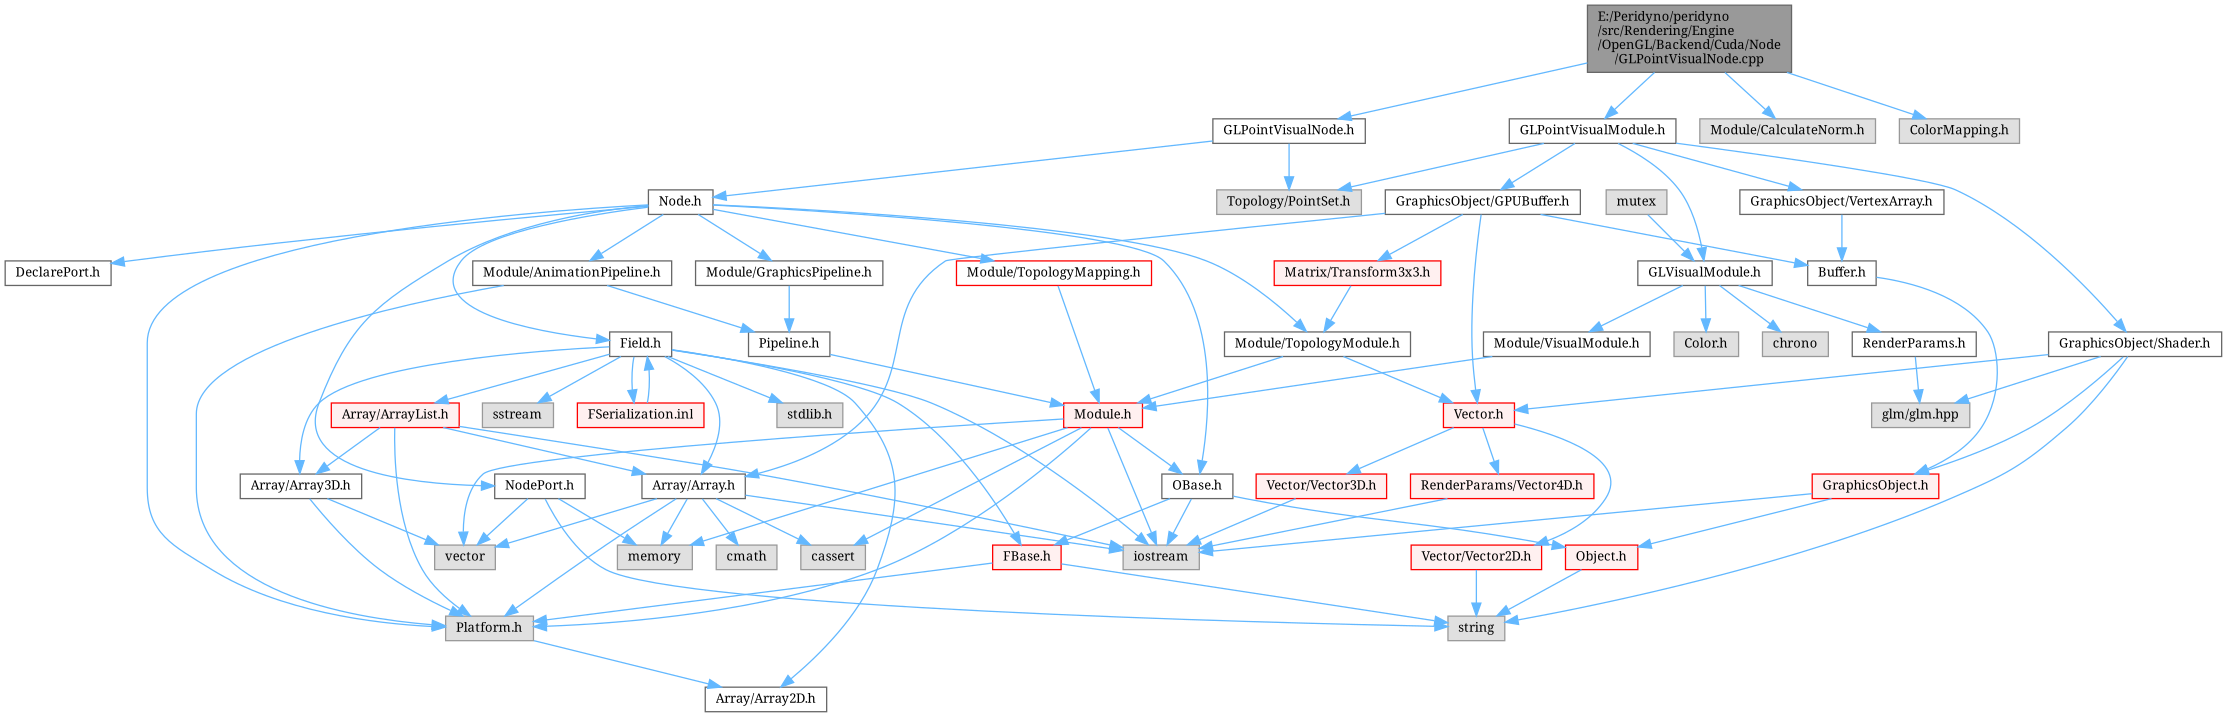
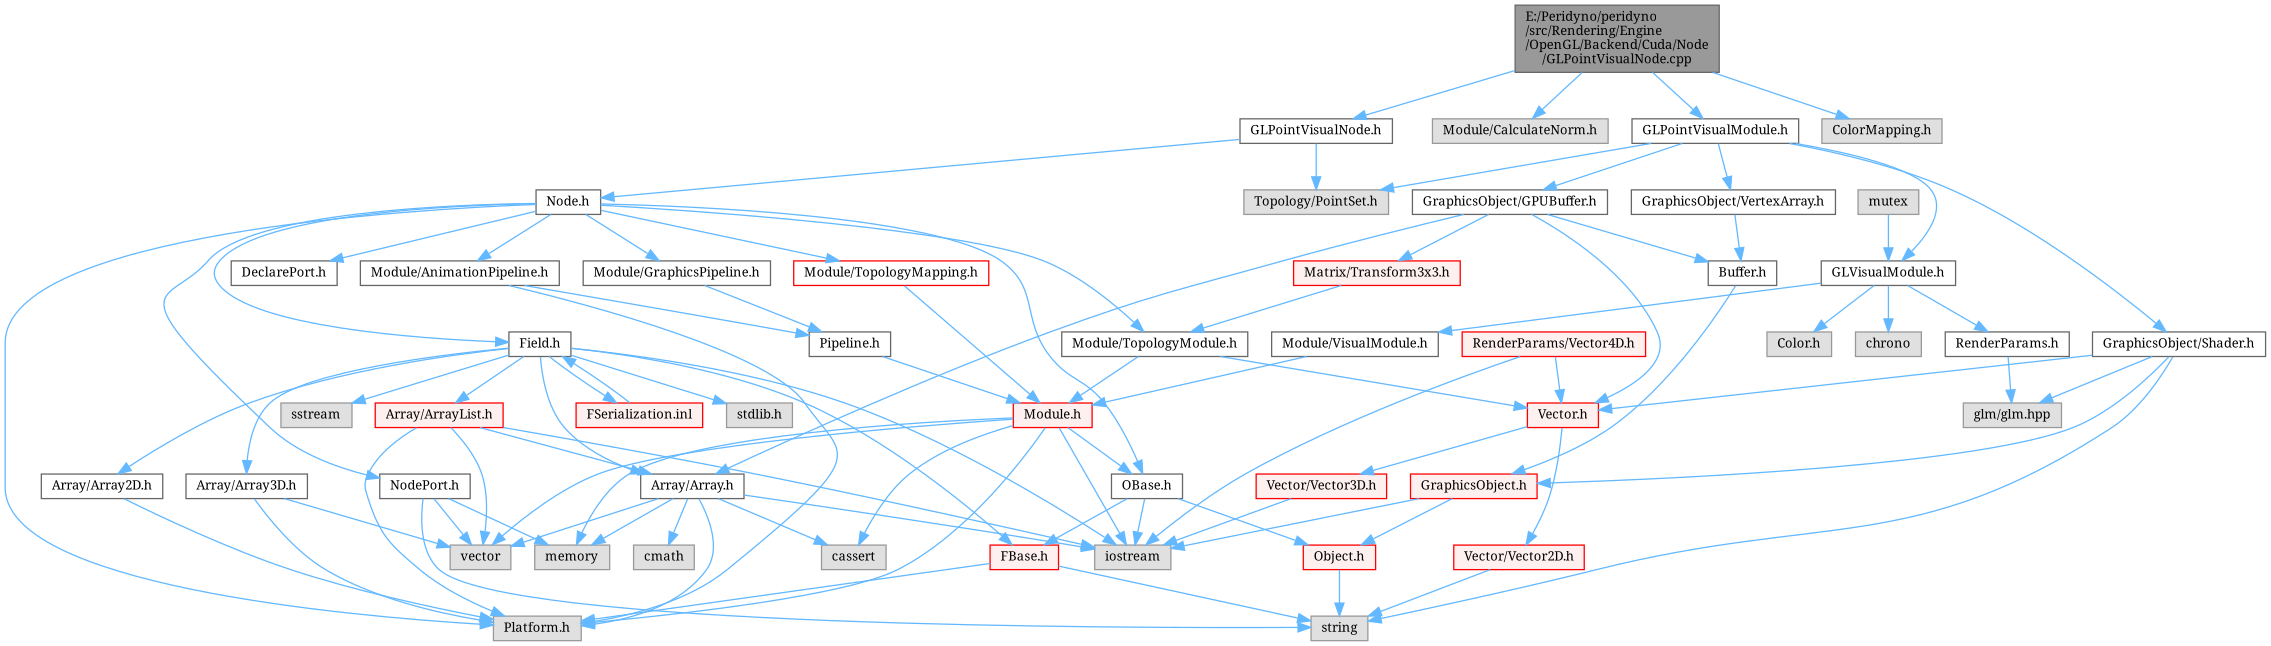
  digraph {
    fontname="Noto Serif"
    node [color=grey40 fillcolor=white fontname="Noto Serif" fontsize=10 shape=box style=filled]
    edge [color=steelblue1 fontname="Noto Serif" fontsize=10 labelfontname=Helvetica labelfontsize=10 style=solid]
    n1 [color=gray40 fillcolor=grey60 fontcolor=black height=0.2 label="E:/Peridyno/peridyno\l/src/Rendering/Engine\l/OpenGL/Backend/Cuda/Node\l/GLPointVisualNode.cpp" width=0.4]
    n2 [height=0.2 label="GLPointVisualNode.h" width=0.4]
    n3 [color=grey60 fillcolor="#E0E0E0" height=0.2 label="Module/CalculateNorm.h" width=0.4]
    n4 [height=0.2 label="GLPointVisualModule.h" width=0.4]
    n5 [color=grey60 fillcolor="#E0E0E0" height=0.2 label="ColorMapping.h" width=0.4]
    n6 [height=0.2 label="Node.h" width=0.4]
    n7 [color=grey60 fillcolor="#E0E0E0" height=0.2 label="Topology/PointSet.h" width=0.4]
    n8 [height=0.2 label="GLVisualModule.h" width=0.4]
    n9 [height=0.2 label="GraphicsObject/GPUBuffer.h" width=0.4]
    n10 [height=0.2 label="GraphicsObject/VertexArray.h" width=0.4]
    n11 [height=0.2 label="GraphicsObject/Shader.h" width=0.4]
    n12 [height=0.2 label="OBase.h" width=0.4]
    n13 [color=grey60 fillcolor="#E0E0E0" height=0.2 label="Platform.h" width=0.4]
    n14 [height=0.2 label="Field.h" width=0.4]
    n15 [height=0.2 label="DeclarePort.h" width=0.4]
    n16 [height=0.2 label="NodePort.h" width=0.4]
    n17 [height=0.2 label="Module/TopologyModule.h" width=0.4]
    n18 [color=red height=0.2 label="Module/TopologyMapping.h" width=0.4]
    n19 [height=0.2 label="Module/AnimationPipeline.h" width=0.4]
    n20 [height=0.2 label="Module/GraphicsPipeline.h" width=0.4]
    n21 [color=grey60 fillcolor="#E0E0E0" height=0.2 label=iostream width=0.4]
    n22 [color=red fillcolor="#FFF0F0" height=0.2 label="FBase.h" width=0.4]
    n23 [color=red fillcolor="#FFF0F0" height=0.2 label="Object.h" width=0.4]
    n24 [color=grey60 fillcolor="#E0E0E0" height=0.2 label="stdlib.h" width=0.4]
    n25 [color=grey60 fillcolor="#E0E0E0" height=0.2 label=sstream width=0.4]
    n26 [height=0.2 label="Array/Array.h" width=0.4]
    n27 [height=0.2 label="Array/Array2D.h" width=0.4]
    n28 [height=0.2 label="Array/Array3D.h" width=0.4]
    n29 [color=red fillcolor="#FFF0F0" height=0.2 label="Array/ArrayList.h" width=0.4]
    n30 [color=red fillcolor="#FFF0F0" height=0.2 label="FSerialization.inl" width=0.4]
    n31 [color=grey60 fillcolor="#E0E0E0" height=0.2 label=string width=0.4]
    n32 [color=grey60 fillcolor="#E0E0E0" height=0.2 label=vector width=0.4]
    n33 [color=grey60 fillcolor="#E0E0E0" height=0.2 label=memory width=0.4]
    n34 [color=red fillcolor="#FFF0F0" height=0.2 label="Vector.h" width=0.4]
    n35 [color=red fillcolor="#FFF0F0" height=0.2 label="Module.h" width=0.4]
    n36 [height=0.2 label="Pipeline.h" width=0.4]
    n37 [color=grey60 fillcolor="#E0E0E0" height=0.2 label=cassert width=0.4]
    n38 [color=grey60 fillcolor="#E0E0E0" height=0.2 label=cmath width=0.4]
    n39 [color=red fillcolor="#FFF0F0" height=0.2 label="Vector/Vector2D.h" width=0.4]
    n40 [color=red fillcolor="#FFF0F0" height=0.2 label="Vector/Vector3D.h" width=0.4]
    n41 [color=red fillcolor="#FFF0F0" height=0.2 label="RenderParams/Vector4D.h" width=0.4]
    n42 [color=grey60 fillcolor="#E0E0E0" height=0.2 label=chrono width=0.4]
    n43 [height=0.2 label="Module/VisualModule.h" width=0.4]
    n44 [color=grey60 fillcolor="#E0E0E0" height=0.2 label="Color.h" width=0.4]
    n45 [height=0.2 label="RenderParams.h" width=0.4]
    n46 [height=0.2 label="Buffer.h" width=0.4]
    n47 [color=red fillcolor="#FFF0F0" height=0.2 label="Matrix/Transform3x3.h" width=0.4]
    n48 [color=grey60 fillcolor="#E0E0E0" height=0.2 label="glm/glm.hpp" width=0.4]
    n49 [color=red fillcolor="#FFF0F0" height=0.2 label="GraphicsObject.h" width=0.4]
    n50 [color=grey60 fillcolor="#E0E0E0" height=0.2 label=mutex width=0.4]
    n1 -> n2
    n1 -> n3
    n1 -> n4
    n1 -> n5
    n2 -> n6
    n2 -> n7
    n4 -> n7
    n4 -> n8
    n4 -> n9
    n4 -> n10
    n4 -> n11
    n6 -> n12
    n6 -> n13
    n6 -> n14
    n6 -> n15
    n6 -> n16
    n6 -> n17
    n6 -> n18
    n6 -> n19
    n6 -> n20
    n8 -> n42
    n8 -> n43
    n8 -> n44
    n8 -> n45
    n9 -> n26
    n9 -> n34
    n9 -> n46
    n9 -> n47
    n10 -> n46
    n11 -> n31
    n11 -> n34
    n11 -> n48
    n11 -> n49
    n12 -> n21
    n12 -> n22
    n12 -> n23
    n14 -> n21
    n14 -> n22
    n14 -> n24
    n14 -> n25
    n14 -> n26
    n14 -> n27
    n14 -> n28
    n14 -> n29
    n14 -> n30
    n16 -> n31
    n16 -> n32
    n16 -> n33
    n17 -> n34
    n17 -> n35
    n18 -> n35
    n19 -> n13
    n19 -> n36
    n20 -> n36
    n22 -> n13
    n22 -> n31
    n23 -> n31
    n26 -> n13
    n26 -> n21
    n26 -> n32
    n26 -> n33
    n26 -> n37
    n26 -> n38
-   n13 -> n27
+   n27 -> n13
    n28 -> n13
    n28 -> n32
    n29 -> n13
    n29 -> n21
    n29 -> n26
-   n29 -> n28
+   n29 -> n32
    n30 -> n14
    n34 -> n39
    n34 -> n40
-   n34 -> n41
+   n41 -> n34
    n35 -> n12
    n35 -> n13
    n35 -> n21
    n35 -> n32
    n35 -> n33
    n35 -> n37
    n36 -> n35
    n39 -> n31
    n40 -> n21
    n41 -> n21
    n43 -> n35
    n45 -> n48
    n46 -> n49
    n47 -> n17
    n49 -> n21
    n49 -> n23
    n50 -> n8
  }
